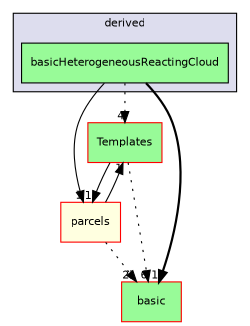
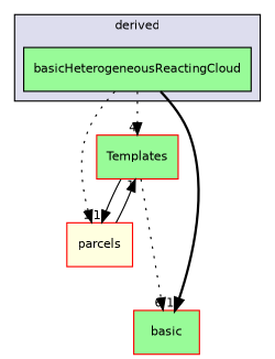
  digraph {
    compound=true
    node [fillcolor=palegreen fontname=Helvetica fontsize=10 shape=box style=filled color=red]
    edge [headlabel=1 labeldistance=1.5 labelfontname=Helvetica labelfontsize=10 style=dotted]
    n1 [label=basicHeterogeneousReactingCloud pencolor=black color=""]
    n2 [label=Templates]
    n3 [fillcolor=lightyellow label=parcels]
    n4 [label=basic]
    subgraph cluster_1 {
      bgcolor="#ddddee"
      fontname=Helvetica
      fontsize=10
      label=derived
      pencolor=black
      n1
    }
    n1 -> n2 [headlabel=4]
-   n1 -> n3 [style=solid]
+   n1 -> n3
    n1 -> n4 [style=bold]
    n2 -> n3 [style=solid]
    n2 -> n4 [headlabel=6]
    n3 -> n2 [style=solid]
-   n3 -> n4 [headlabel=21]
  }
